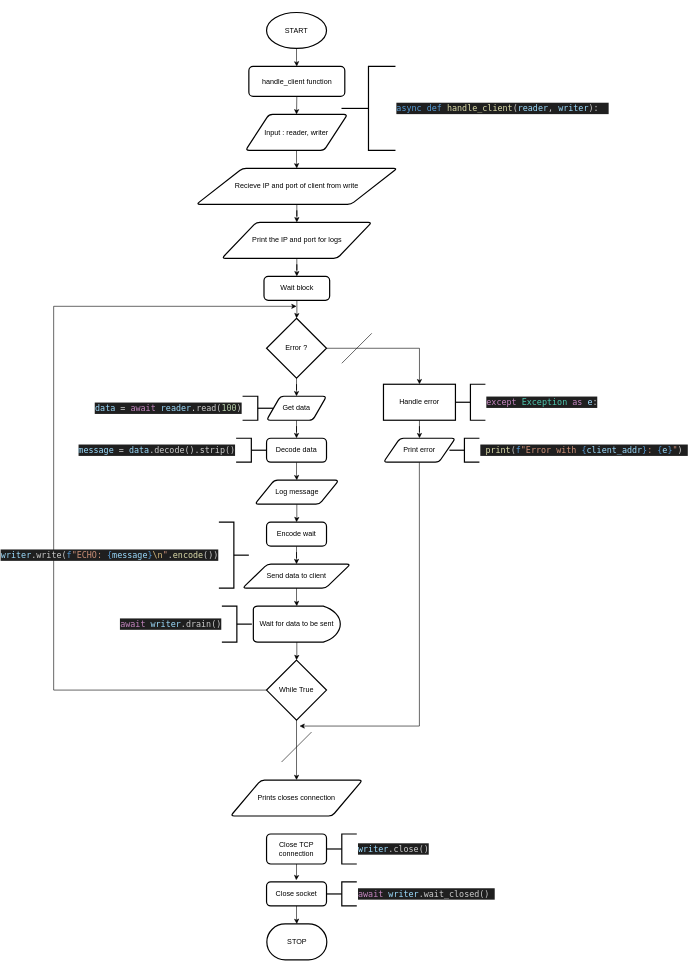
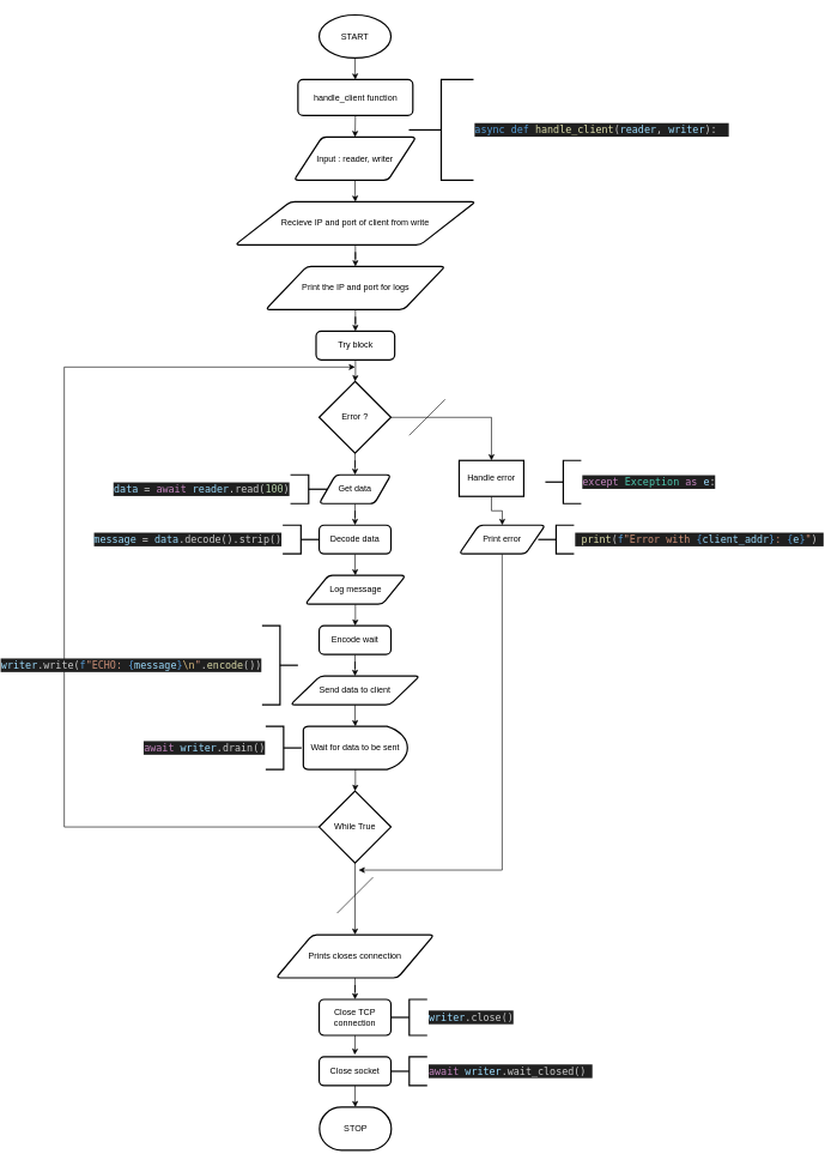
  <mxCell id="0" />
  <mxCell id="1" parent="0" />
  <mxCell id="2" style="edgeStyle=orthogonalEdgeStyle;rounded=0;orthogonalLoop=1;jettySize=auto;html=1;entryX=0.5;entryY=0;entryDx=0;entryDy=0;labelBackgroundColor=none;fontColor=default;" parent="1" source="3" target="5" edge="1"><mxGeometry relative="1" as="geometry" /></mxCell>
  <mxCell id="3" value="START" style="strokeWidth=2;html=1;shape=mxgraph.flowchart.start_1;whiteSpace=wrap;labelBackgroundColor=none;" parent="1" vertex="1"><mxGeometry x="375" y="20" width="100" height="60" as="geometry" /></mxCell>
  <mxCell id="4" style="edgeStyle=orthogonalEdgeStyle;rounded=0;orthogonalLoop=1;jettySize=auto;html=1;exitX=0.5;exitY=1;exitDx=0;exitDy=0;entryX=0.5;entryY=0;entryDx=0;entryDy=0;labelBackgroundColor=none;fontColor=default;" parent="1" source="5" target="7" edge="1"><mxGeometry relative="1" as="geometry" /></mxCell>
  <mxCell id="5" value="handle_client function" style="rounded=1;whiteSpace=wrap;html=1;absoluteArcSize=1;arcSize=14;strokeWidth=2;labelBackgroundColor=none;" parent="1" vertex="1"><mxGeometry x="345.5" y="110" width="160" height="50" as="geometry" /></mxCell>
  <mxCell id="6" style="edgeStyle=orthogonalEdgeStyle;rounded=0;orthogonalLoop=1;jettySize=auto;html=1;entryX=0.5;entryY=0;entryDx=0;entryDy=0;labelBackgroundColor=none;fontColor=default;" parent="1" source="7" target="9" edge="1"><mxGeometry relative="1" as="geometry" /></mxCell>
  <mxCell id="7" value="Input : reader, writer" style="shape=parallelogram;html=1;strokeWidth=2;perimeter=parallelogramPerimeter;whiteSpace=wrap;rounded=1;arcSize=12;size=0.23;labelBackgroundColor=none;" parent="1" vertex="1"><mxGeometry x="340" y="190" width="170" height="60" as="geometry" /></mxCell>
  <mxCell id="8" style="edgeStyle=orthogonalEdgeStyle;rounded=0;orthogonalLoop=1;jettySize=auto;html=1;entryX=0.5;entryY=0;entryDx=0;entryDy=0;labelBackgroundColor=none;fontColor=default;" parent="1" source="9" target="11" edge="1"><mxGeometry relative="1" as="geometry" /></mxCell>
  <mxCell id="9" value="Recieve IP and port of client from write" style="shape=parallelogram;html=1;strokeWidth=2;perimeter=parallelogramPerimeter;whiteSpace=wrap;rounded=1;arcSize=12;size=0.23;labelBackgroundColor=none;" parent="1" vertex="1"><mxGeometry x="258" y="280" width="335" height="60" as="geometry" /></mxCell>
  <mxCell id="10" style="edgeStyle=orthogonalEdgeStyle;rounded=0;orthogonalLoop=1;jettySize=auto;html=1;entryX=0.5;entryY=0;entryDx=0;entryDy=0;labelBackgroundColor=none;fontColor=default;" parent="1" source="11" target="12" edge="1"><mxGeometry relative="1" as="geometry" /></mxCell>
  <mxCell id="11" value="Print the IP and port for logs" style="shape=parallelogram;html=1;strokeWidth=2;perimeter=parallelogramPerimeter;whiteSpace=wrap;rounded=1;arcSize=12;size=0.23;labelBackgroundColor=none;" parent="1" vertex="1"><mxGeometry x="300.5" y="370" width="250" height="60" as="geometry" /></mxCell>
- <mxCell id="12" value="Wait block" style="rounded=1;whiteSpace=wrap;html=1;absoluteArcSize=1;arcSize=14;strokeWidth=2;labelBackgroundColor=none;" parent="1" vertex="1"><mxGeometry x="370.75" y="460" width="109.5" height="40" as="geometry" /></mxCell>
+ <mxCell id="12" value="Try block" style="rounded=1;whiteSpace=wrap;html=1;absoluteArcSize=1;arcSize=14;strokeWidth=2;labelBackgroundColor=none;" parent="1" vertex="1"><mxGeometry x="370.75" y="460" width="109.5" height="40" as="geometry" /></mxCell>
  <mxCell id="13" value="" style="edgeStyle=orthogonalEdgeStyle;rounded=0;orthogonalLoop=1;jettySize=auto;html=1;jumpStyle=none;labelBackgroundColor=none;fontColor=default;" parent="1" source="15" target="18" edge="1"><mxGeometry relative="1" as="geometry" /></mxCell>
  <mxCell id="14" style="edgeStyle=orthogonalEdgeStyle;rounded=0;orthogonalLoop=1;jettySize=auto;html=1;entryX=0.5;entryY=0;entryDx=0;entryDy=0;labelBackgroundColor=none;fontColor=default;" parent="1" source="15" target="23" edge="1"><mxGeometry relative="1" as="geometry" /></mxCell>
  <mxCell id="15" value="Error ?" style="strokeWidth=2;html=1;shape=mxgraph.flowchart.decision;whiteSpace=wrap;labelBackgroundColor=none;" parent="1" vertex="1"><mxGeometry x="375" y="530" width="100" height="100" as="geometry" /></mxCell>
  <mxCell id="16" style="edgeStyle=orthogonalEdgeStyle;rounded=0;orthogonalLoop=1;jettySize=auto;html=1;entryX=0.5;entryY=0;entryDx=0;entryDy=0;entryPerimeter=0;labelBackgroundColor=none;fontColor=default;" parent="1" source="12" target="15" edge="1"><mxGeometry relative="1" as="geometry" /></mxCell>
  <mxCell id="17" style="edgeStyle=orthogonalEdgeStyle;rounded=0;orthogonalLoop=1;jettySize=auto;html=1;labelBackgroundColor=none;fontColor=default;" parent="1" source="18" target="21" edge="1"><mxGeometry relative="1" as="geometry" /></mxCell>
- <mxCell id="18" value="Handle error" style="whiteSpace=wrap;html=1;strokeWidth=2;labelBackgroundColor=none;" parent="1" vertex="1"><mxGeometry x="570" y="640" width="120" height="60" as="geometry" /></mxCell>
+ <mxCell id="18" value="Handle error" style="whiteSpace=wrap;html=1;strokeWidth=2;labelBackgroundColor=none;" parent="1" vertex="1"><mxGeometry x="570" y="640" width="90" height="50" as="geometry" /></mxCell>
  <mxCell id="19" value="" style="endArrow=none;html=1;rounded=0;labelBackgroundColor=none;fontColor=default;" parent="1" edge="1"><mxGeometry width="50" height="50" relative="1" as="geometry"><mxPoint x="500.5" y="605" as="sourcePoint" /><mxPoint x="550.5" y="555" as="targetPoint" /></mxGeometry></mxCell>
  <mxCell id="20" style="edgeStyle=orthogonalEdgeStyle;rounded=0;orthogonalLoop=1;jettySize=auto;html=1;labelBackgroundColor=none;fontColor=default;" parent="1" edge="1"><mxGeometry relative="1" as="geometry"><mxPoint x="430" y="1210" as="targetPoint" /><mxPoint x="629.86" y="770" as="sourcePoint" /><Array as="points"><mxPoint x="630" y="1210" /></Array></mxGeometry></mxCell>
  <mxCell id="21" value="Print error" style="shape=parallelogram;html=1;strokeWidth=2;perimeter=parallelogramPerimeter;whiteSpace=wrap;rounded=1;arcSize=12;size=0.23;labelBackgroundColor=none;" parent="1" vertex="1"><mxGeometry x="570" y="730" width="120" height="40" as="geometry" /></mxCell>
  <mxCell id="22" style="edgeStyle=orthogonalEdgeStyle;rounded=0;orthogonalLoop=1;jettySize=auto;html=1;entryX=0.5;entryY=0;entryDx=0;entryDy=0;labelBackgroundColor=none;fontColor=default;" parent="1" source="23" target="25" edge="1"><mxGeometry relative="1" as="geometry" /></mxCell>
  <mxCell id="23" value="Get data" style="shape=parallelogram;html=1;strokeWidth=2;perimeter=parallelogramPerimeter;whiteSpace=wrap;rounded=1;arcSize=12;size=0.23;labelBackgroundColor=none;" parent="1" vertex="1"><mxGeometry x="375" y="660" width="100" height="40" as="geometry" /></mxCell>
  <mxCell id="24" style="edgeStyle=orthogonalEdgeStyle;rounded=0;orthogonalLoop=1;jettySize=auto;html=1;entryX=0.5;entryY=0;entryDx=0;entryDy=0;labelBackgroundColor=none;fontColor=default;" parent="1" source="25" target="27" edge="1"><mxGeometry relative="1" as="geometry" /></mxCell>
  <mxCell id="25" value="Decode data" style="rounded=1;whiteSpace=wrap;html=1;absoluteArcSize=1;arcSize=14;strokeWidth=2;labelBackgroundColor=none;" parent="1" vertex="1"><mxGeometry x="375" y="730" width="100" height="40" as="geometry" /></mxCell>
  <mxCell id="26" style="edgeStyle=orthogonalEdgeStyle;rounded=0;orthogonalLoop=1;jettySize=auto;html=1;entryX=0.5;entryY=0;entryDx=0;entryDy=0;labelBackgroundColor=none;fontColor=default;" parent="1" source="27" target="29" edge="1"><mxGeometry relative="1" as="geometry" /></mxCell>
  <mxCell id="27" value="Log message" style="shape=parallelogram;html=1;strokeWidth=2;perimeter=parallelogramPerimeter;whiteSpace=wrap;rounded=1;arcSize=12;size=0.23;labelBackgroundColor=none;" parent="1" vertex="1"><mxGeometry x="355.5" y="800" width="140" height="40" as="geometry" /></mxCell>
  <mxCell id="28" style="edgeStyle=orthogonalEdgeStyle;rounded=0;orthogonalLoop=1;jettySize=auto;html=1;entryX=0.5;entryY=0;entryDx=0;entryDy=0;labelBackgroundColor=none;fontColor=default;" parent="1" source="29" target="30" edge="1"><mxGeometry relative="1" as="geometry" /></mxCell>
  <mxCell id="29" value="Encode wait" style="rounded=1;whiteSpace=wrap;html=1;absoluteArcSize=1;arcSize=14;strokeWidth=2;labelBackgroundColor=none;" parent="1" vertex="1"><mxGeometry x="375" y="870" width="100" height="40" as="geometry" /></mxCell>
  <mxCell id="30" value="Send data to client" style="shape=parallelogram;html=1;strokeWidth=2;perimeter=parallelogramPerimeter;whiteSpace=wrap;rounded=1;arcSize=12;size=0.23;labelBackgroundColor=none;" parent="1" vertex="1"><mxGeometry x="335" y="940" width="180" height="40" as="geometry" /></mxCell>
  <mxCell id="31" value="Wait for data to be sent" style="strokeWidth=2;html=1;shape=mxgraph.flowchart.delay;whiteSpace=wrap;labelBackgroundColor=none;" parent="1" vertex="1"><mxGeometry x="353" y="1010" width="145" height="60" as="geometry" /></mxCell>
  <mxCell id="32" style="edgeStyle=orthogonalEdgeStyle;rounded=0;orthogonalLoop=1;jettySize=auto;html=1;entryX=0.5;entryY=0;entryDx=0;entryDy=0;entryPerimeter=0;labelBackgroundColor=none;fontColor=default;" parent="1" source="30" target="31" edge="1"><mxGeometry relative="1" as="geometry" /></mxCell>
  <mxCell id="33" style="edgeStyle=orthogonalEdgeStyle;rounded=0;orthogonalLoop=1;jettySize=auto;html=1;labelBackgroundColor=none;fontColor=default;" parent="1" source="35" edge="1"><mxGeometry relative="1" as="geometry"><mxPoint x="425" y="510" as="targetPoint" /><Array as="points"><mxPoint x="20" y="1150" /><mxPoint x="20" y="510" /></Array></mxGeometry></mxCell>
  <mxCell id="34" style="edgeStyle=orthogonalEdgeStyle;rounded=0;orthogonalLoop=1;jettySize=auto;html=1;entryX=0.5;entryY=0;entryDx=0;entryDy=0;labelBackgroundColor=none;fontColor=default;" parent="1" source="35" target="38" edge="1"><mxGeometry relative="1" as="geometry" /></mxCell>
  <mxCell id="35" value="While True" style="strokeWidth=2;html=1;shape=mxgraph.flowchart.decision;whiteSpace=wrap;labelBackgroundColor=none;" parent="1" vertex="1"><mxGeometry x="375" y="1100" width="100" height="100" as="geometry" /></mxCell>
  <mxCell id="36" style="edgeStyle=orthogonalEdgeStyle;rounded=0;orthogonalLoop=1;jettySize=auto;html=1;entryX=0.5;entryY=0;entryDx=0;entryDy=0;entryPerimeter=0;labelBackgroundColor=none;fontColor=default;" parent="1" source="31" target="35" edge="1"><mxGeometry relative="1" as="geometry" /></mxCell>
+ <mxCell id="37" style="edgeStyle=orthogonalEdgeStyle;rounded=0;orthogonalLoop=1;jettySize=auto;html=1;entryX=0.5;entryY=0;entryDx=0;entryDy=0;labelBackgroundColor=none;fontColor=default;" parent="1" source="38" target="39" edge="1"><mxGeometry relative="1" as="geometry" /></mxCell>
  <mxCell id="38" value="Prints closes connection" style="shape=parallelogram;html=1;strokeWidth=2;perimeter=parallelogramPerimeter;whiteSpace=wrap;rounded=1;arcSize=12;size=0.23;labelBackgroundColor=none;" parent="1" vertex="1"><mxGeometry x="315" y="1300" width="220" height="60" as="geometry" /></mxCell>
  <mxCell id="39" value="Close TCP connection" style="rounded=1;whiteSpace=wrap;html=1;absoluteArcSize=1;arcSize=14;strokeWidth=2;labelBackgroundColor=none;" parent="1" vertex="1"><mxGeometry x="375" y="1390" width="100" height="50" as="geometry" /></mxCell>
  <mxCell id="40" value="Close socket" style="rounded=1;whiteSpace=wrap;html=1;absoluteArcSize=1;arcSize=14;strokeWidth=2;labelBackgroundColor=none;" parent="1" vertex="1"><mxGeometry x="375" y="1470" width="100" height="40" as="geometry" /></mxCell>
  <mxCell id="41" style="edgeStyle=orthogonalEdgeStyle;rounded=0;orthogonalLoop=1;jettySize=auto;html=1;entryX=0.495;entryY=-0.074;entryDx=0;entryDy=0;entryPerimeter=0;labelBackgroundColor=none;fontColor=default;" parent="1" source="39" target="40" edge="1"><mxGeometry relative="1" as="geometry" /></mxCell>
  <mxCell id="42" value="STOP" style="strokeWidth=2;html=1;shape=mxgraph.flowchart.terminator;whiteSpace=wrap;labelBackgroundColor=none;" parent="1" vertex="1"><mxGeometry x="375.5" y="1540" width="100" height="60" as="geometry" /></mxCell>
  <mxCell id="43" style="edgeStyle=orthogonalEdgeStyle;rounded=0;orthogonalLoop=1;jettySize=auto;html=1;entryX=0.5;entryY=0;entryDx=0;entryDy=0;entryPerimeter=0;labelBackgroundColor=none;fontColor=default;" parent="1" source="40" target="42" edge="1"><mxGeometry relative="1" as="geometry" /></mxCell>
  <mxCell id="44" value="" style="endArrow=none;html=1;rounded=0;labelBackgroundColor=none;fontColor=default;" parent="1" edge="1"><mxGeometry width="50" height="50" relative="1" as="geometry"><mxPoint x="400" y="1270" as="sourcePoint" /><mxPoint x="450" y="1220" as="targetPoint" /></mxGeometry></mxCell>
  <mxCell id="45" value="&lt;div style=&quot;color: #cccccc;background-color: #1f1f1f;font-family: 'Droid Sans Mono', 'monospace', monospace;font-weight: normal;font-size: 14px;line-height: 19px;white-space: pre;&quot;&gt;&lt;div&gt;&lt;span style=&quot;color: #569cd6;&quot;&gt;async&lt;/span&gt;&lt;span style=&quot;color: #cccccc;&quot;&gt; &lt;/span&gt;&lt;span style=&quot;color: #569cd6;&quot;&gt;def&lt;/span&gt;&lt;span style=&quot;color: #cccccc;&quot;&gt; &lt;/span&gt;&lt;span style=&quot;color: #dcdcaa;&quot;&gt;handle_client&lt;/span&gt;&lt;span style=&quot;color: #cccccc;&quot;&gt;(&lt;/span&gt;&lt;span style=&quot;color: #9cdcfe;&quot;&gt;reader&lt;/span&gt;&lt;span style=&quot;color: #cccccc;&quot;&gt;, &lt;/span&gt;&lt;span style=&quot;color: #9cdcfe;&quot;&gt;writer&lt;/span&gt;&lt;span style=&quot;color: #cccccc;&quot;&gt;):  &lt;/span&gt;&lt;/div&gt;&lt;/div&gt;" style="strokeWidth=2;html=1;shape=mxgraph.flowchart.annotation_2;align=left;labelPosition=right;pointerEvents=1;" vertex="1" parent="1"><mxGeometry x="500" y="110" width="90" height="140" as="geometry" /></mxCell>
  <mxCell id="46" value="&lt;div style=&quot;color: #cccccc;background-color: #1f1f1f;font-family: 'Droid Sans Mono', 'monospace', monospace;font-weight: normal;font-size: 14px;line-height: 19px;white-space: pre;&quot;&gt;&lt;div&gt;&lt;span style=&quot;color: #9cdcfe;&quot;&gt;data&lt;/span&gt;&lt;span style=&quot;color: #cccccc;&quot;&gt; &lt;/span&gt;&lt;span style=&quot;color: #d4d4d4;&quot;&gt;=&lt;/span&gt;&lt;span style=&quot;color: #cccccc;&quot;&gt; &lt;/span&gt;&lt;span style=&quot;color: #c586c0;&quot;&gt;await&lt;/span&gt;&lt;span style=&quot;color: #cccccc;&quot;&gt; &lt;/span&gt;&lt;span style=&quot;color: #9cdcfe;&quot;&gt;reader&lt;/span&gt;&lt;span style=&quot;color: #cccccc;&quot;&gt;.read(&lt;/span&gt;&lt;span style=&quot;color: #b5cea8;&quot;&gt;100&lt;/span&gt;&lt;span style=&quot;color: #cccccc;&quot;&gt;)&lt;/span&gt;&lt;/div&gt;&lt;/div&gt;" style="strokeWidth=2;html=1;shape=mxgraph.flowchart.annotation_2;align=right;labelPosition=left;pointerEvents=1;flipV=1;flipH=1;verticalLabelPosition=middle;verticalAlign=middle;" vertex="1" parent="1"><mxGeometry x="335" y="660" width="50.75" height="40" as="geometry" /></mxCell>
  <mxCell id="47" value="&lt;div style=&quot;color: #cccccc;background-color: #1f1f1f;font-family: 'Droid Sans Mono', 'monospace', monospace;font-weight: normal;font-size: 14px;line-height: 19px;white-space: pre;&quot;&gt;&lt;div style=&quot;line-height: 19px;&quot;&gt;&lt;span style=&quot;color: #9cdcfe;&quot;&gt;message&lt;/span&gt; &lt;span style=&quot;color: #d4d4d4;&quot;&gt;=&lt;/span&gt; &lt;span style=&quot;color: #9cdcfe;&quot;&gt;data&lt;/span&gt;.decode().strip()&lt;/div&gt;&lt;/div&gt;" style="strokeWidth=2;html=1;shape=mxgraph.flowchart.annotation_2;align=right;labelPosition=left;pointerEvents=1;flipV=1;flipH=1;verticalLabelPosition=middle;verticalAlign=middle;" vertex="1" parent="1"><mxGeometry x="324.25" y="730" width="50.75" height="40" as="geometry" /></mxCell>
  <mxCell id="48" value="&lt;div style=&quot;color: #cccccc;background-color: #1f1f1f;font-family: 'Droid Sans Mono', 'monospace', monospace;font-weight: normal;font-size: 14px;line-height: 19px;white-space: pre;&quot;&gt;&lt;div&gt;&lt;span style=&quot;color: #9cdcfe;&quot;&gt;writer&lt;/span&gt;&lt;span style=&quot;color: #cccccc;&quot;&gt;.write(&lt;/span&gt;&lt;span style=&quot;color: #569cd6;&quot;&gt;f&lt;/span&gt;&lt;span style=&quot;color: #ce9178;&quot;&gt;&quot;ECHO: &lt;/span&gt;&lt;span style=&quot;color: #569cd6;&quot;&gt;{&lt;/span&gt;&lt;span style=&quot;color: #9cdcfe;&quot;&gt;message&lt;/span&gt;&lt;span style=&quot;color: #569cd6;&quot;&gt;}&lt;/span&gt;&lt;span style=&quot;color: #d7ba7d;&quot;&gt;\n&lt;/span&gt;&lt;span style=&quot;color: #ce9178;&quot;&gt;&quot;&lt;/span&gt;&lt;span style=&quot;color: #cccccc;&quot;&gt;.&lt;/span&gt;&lt;span style=&quot;color: #dcdcaa;&quot;&gt;encode&lt;/span&gt;&lt;span style=&quot;color: #cccccc;&quot;&gt;())&lt;/span&gt;&lt;/div&gt;&lt;/div&gt;" style="strokeWidth=2;html=1;shape=mxgraph.flowchart.annotation_2;align=right;labelPosition=left;pointerEvents=1;flipV=1;flipH=1;verticalLabelPosition=middle;verticalAlign=middle;" vertex="1" parent="1"><mxGeometry x="295.5" y="870" width="50" height="110" as="geometry" /></mxCell>
  <mxCell id="49" value="&lt;div style=&quot;color: #cccccc;background-color: #1f1f1f;font-family: 'Droid Sans Mono', 'monospace', monospace;font-weight: normal;font-size: 14px;line-height: 19px;white-space: pre;&quot;&gt;&lt;div&gt;&lt;span style=&quot;color: #c586c0;&quot;&gt;await&lt;/span&gt;&lt;span style=&quot;color: #cccccc;&quot;&gt; &lt;/span&gt;&lt;span style=&quot;color: #9cdcfe;&quot;&gt;writer&lt;/span&gt;&lt;span style=&quot;color: #cccccc;&quot;&gt;.drain()&lt;/span&gt;&lt;/div&gt;&lt;/div&gt;" style="strokeWidth=2;html=1;shape=mxgraph.flowchart.annotation_2;align=right;labelPosition=left;pointerEvents=1;flipH=1;verticalLabelPosition=middle;verticalAlign=middle;" vertex="1" parent="1"><mxGeometry x="300.5" y="1010" width="50" height="60" as="geometry" /></mxCell>
  <mxCell id="50" value="&lt;div style=&quot;color: #cccccc;background-color: #1f1f1f;font-family: 'Droid Sans Mono', 'monospace', monospace;font-weight: normal;font-size: 14px;line-height: 19px;white-space: pre;&quot;&gt;&lt;div&gt;&lt;span style=&quot;color: #c586c0;&quot;&gt;except&lt;/span&gt;&lt;span style=&quot;color: #cccccc;&quot;&gt; &lt;/span&gt;&lt;span style=&quot;color: #4ec9b0;&quot;&gt;Exception&lt;/span&gt;&lt;span style=&quot;color: #cccccc;&quot;&gt; &lt;/span&gt;&lt;span style=&quot;color: #c586c0;&quot;&gt;as&lt;/span&gt;&lt;span style=&quot;color: #cccccc;&quot;&gt; &lt;/span&gt;&lt;span style=&quot;color: #9cdcfe;&quot;&gt;e&lt;/span&gt;&lt;span style=&quot;color: #cccccc;&quot;&gt;:&lt;/span&gt;&lt;/div&gt;&lt;/div&gt;" style="strokeWidth=2;html=1;shape=mxgraph.flowchart.annotation_2;align=left;labelPosition=right;pointerEvents=1;" vertex="1" parent="1"><mxGeometry x="690" y="640" width="50" height="60" as="geometry" /></mxCell>
  <mxCell id="51" value="&lt;div style=&quot;color: #cccccc;background-color: #1f1f1f;font-family: 'Droid Sans Mono', 'monospace', monospace;font-weight: normal;font-size: 14px;line-height: 19px;white-space: pre;&quot;&gt;&lt;div&gt;&lt;span style=&quot;color: #cccccc;&quot;&gt; &lt;/span&gt;&lt;span style=&quot;color: #dcdcaa;&quot;&gt;print&lt;/span&gt;&lt;span style=&quot;color: #cccccc;&quot;&gt;(&lt;/span&gt;&lt;span style=&quot;color: #569cd6;&quot;&gt;f&lt;/span&gt;&lt;span style=&quot;color: #ce9178;&quot;&gt;&quot;Error with &lt;/span&gt;&lt;span style=&quot;color: #569cd6;&quot;&gt;{&lt;/span&gt;&lt;span style=&quot;color: #9cdcfe;&quot;&gt;client_addr&lt;/span&gt;&lt;span style=&quot;color: #569cd6;&quot;&gt;}&lt;/span&gt;&lt;span style=&quot;color: #ce9178;&quot;&gt;: &lt;/span&gt;&lt;span style=&quot;color: #569cd6;&quot;&gt;{&lt;/span&gt;&lt;span style=&quot;color: #9cdcfe;&quot;&gt;e&lt;/span&gt;&lt;span style=&quot;color: #569cd6;&quot;&gt;}&lt;/span&gt;&lt;span style=&quot;color: #ce9178;&quot;&gt;&quot;&lt;/span&gt;&lt;span style=&quot;color: #cccccc;&quot;&gt;) &lt;/span&gt;&lt;/div&gt;&lt;/div&gt;" style="strokeWidth=2;html=1;shape=mxgraph.flowchart.annotation_2;align=left;labelPosition=right;pointerEvents=1;" vertex="1" parent="1"><mxGeometry x="680" y="730" width="50" height="40" as="geometry" /></mxCell>
  <mxCell id="52" value="&lt;div style=&quot;color: #cccccc;background-color: #1f1f1f;font-family: 'Droid Sans Mono', 'monospace', monospace;font-weight: normal;font-size: 14px;line-height: 19px;white-space: pre;&quot;&gt;&lt;div&gt;&lt;span style=&quot;color: #9cdcfe;&quot;&gt;writer&lt;/span&gt;&lt;span style=&quot;color: #cccccc;&quot;&gt;.close()&lt;/span&gt;&lt;/div&gt;&lt;/div&gt;" style="strokeWidth=2;html=1;shape=mxgraph.flowchart.annotation_2;align=left;labelPosition=right;pointerEvents=1;" vertex="1" parent="1"><mxGeometry x="475.5" y="1390" width="50" height="50" as="geometry" /></mxCell>
  <mxCell id="53" value="&lt;div style=&quot;color: #cccccc;background-color: #1f1f1f;font-family: 'Droid Sans Mono', 'monospace', monospace;font-weight: normal;font-size: 14px;line-height: 19px;white-space: pre;&quot;&gt;&lt;div&gt;&lt;span style=&quot;color: #c586c0;&quot;&gt;await&lt;/span&gt;&lt;span style=&quot;color: #cccccc;&quot;&gt; &lt;/span&gt;&lt;span style=&quot;color: #9cdcfe;&quot;&gt;writer&lt;/span&gt;&lt;span style=&quot;color: #cccccc;&quot;&gt;.wait_closed() &lt;/span&gt;&lt;/div&gt;&lt;/div&gt;" style="strokeWidth=2;html=1;shape=mxgraph.flowchart.annotation_2;align=left;labelPosition=right;pointerEvents=1;" vertex="1" parent="1"><mxGeometry x="475.5" y="1470" width="50" height="40" as="geometry" /></mxCell>
